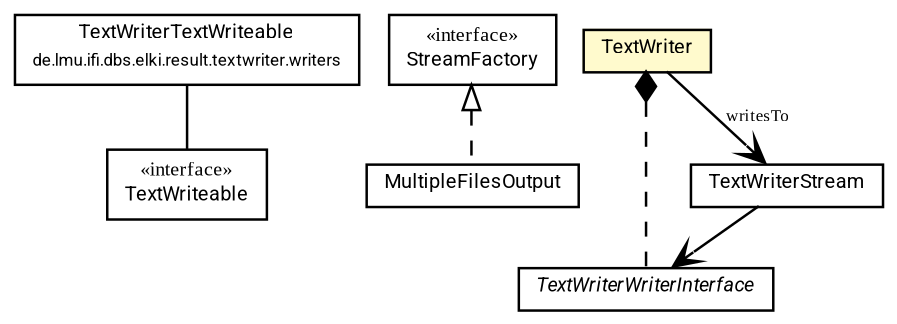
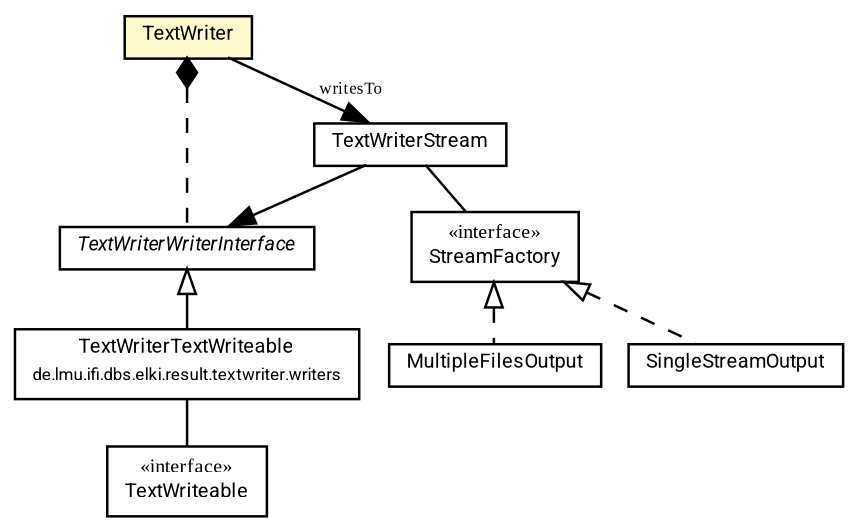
  digraph {
    fontname="Liberation Serif"
    nodesep=0.15
    rankdir=TB
    ranksep=0.25
    node [fontcolor=black fontname="Liberation Serif" fontsize=8 margin=0 shape=plaintext]
    edge [color=black fontname="Liberation Serif" fontsize=7 labelfontname=Roboto labelfontsize=7 weight=2]
    n1 [height=0 label=<<table title="de.lmu.ifi.dbs.elki.result.textwriter.writers.TextWriterTextWriteable" border="0" cellborder="1" cellspacing="0" cellpadding="2" href="writers/TextWriterTextWriteable.html" target="_parent"> 		<tr><td><table border="0" cellspacing="0" cellpadding="1"> 		<tr><td align="center" balign="center"> <font face="Roboto">TextWriterTextWriteable</font> </td></tr> 		<tr><td align="center" balign="center"> <font face="Roboto" point-size="7.0">de.lmu.ifi.dbs.elki.result.textwriter.writers</font> </td></tr> 		</table></td></tr> 		</table>> width=0]
    n2 [height=0 label=<<table title="de.lmu.ifi.dbs.elki.result.textwriter.TextWriteable" border="0" cellborder="1" cellspacing="0" cellpadding="2" href="TextWriteable.html" target="_parent"> 		<tr><td><table border="0" cellspacing="0" cellpadding="1"> 		<tr><td align="center" balign="center"> &#171;interface&#187; </td></tr> 		<tr><td align="center" balign="center"> <font face="Roboto">TextWriteable</font> </td></tr> 		</table></td></tr> 		</table>> width=0]
    n3 [height=0 label=<<table title="de.lmu.ifi.dbs.elki.result.textwriter.MultipleFilesOutput" border="0" cellborder="1" cellspacing="0" cellpadding="2" href="MultipleFilesOutput.html" target="_parent"> 		<tr><td><table border="0" cellspacing="0" cellpadding="1"> 		<tr><td align="center" balign="center"> <font face="Roboto">MultipleFilesOutput</font> </td></tr> 		</table></td></tr> 		</table>> width=0]
+   n4 [height=0 label=<<table title="de.lmu.ifi.dbs.elki.result.textwriter.SingleStreamOutput" border="0" cellborder="1" cellspacing="0" cellpadding="2" href="SingleStreamOutput.html" target="_parent"> 		<tr><td><table border="0" cellspacing="0" cellpadding="1"> 		<tr><td align="center" balign="center"> <font face="Roboto">SingleStreamOutput</font> </td></tr> 		</table></td></tr> 		</table>> width=0]
    n5 [height=0 label=<<table title="de.lmu.ifi.dbs.elki.result.textwriter.TextWriter" border="0" cellborder="1" cellspacing="0" cellpadding="2" bgcolor="LemonChiffon" href="TextWriter.html" target="_parent"> 		<tr><td><table border="0" cellspacing="0" cellpadding="1"> 		<tr><td align="center" balign="center"> <font face="Roboto">TextWriter</font> </td></tr> 		</table></td></tr> 		</table>> width=0]
    n6 [height=0 label=<<table title="de.lmu.ifi.dbs.elki.result.textwriter.TextWriterWriterInterface" border="0" cellborder="1" cellspacing="0" cellpadding="2" href="TextWriterWriterInterface.html" target="_parent"> 		<tr><td><table border="0" cellspacing="0" cellpadding="1"> 		<tr><td align="center" balign="center"> <font face="Roboto"><i>TextWriterWriterInterface</i></font> </td></tr> 		</table></td></tr> 		</table>> width=0]
    n7 [height=0 label=<<table title="de.lmu.ifi.dbs.elki.result.textwriter.TextWriterStream" border="0" cellborder="1" cellspacing="0" cellpadding="2" href="TextWriterStream.html" target="_parent"> 		<tr><td><table border="0" cellspacing="0" cellpadding="1"> 		<tr><td align="center" balign="center"> <font face="Roboto">TextWriterStream</font> </td></tr> 		</table></td></tr> 		</table>> width=0]
    n8 [height=0 label=<<table title="de.lmu.ifi.dbs.elki.result.textwriter.StreamFactory" border="0" cellborder="1" cellspacing="0" cellpadding="2" href="StreamFactory.html" target="_parent"> 		<tr><td><table border="0" cellspacing="0" cellpadding="1"> 		<tr><td align="center" balign="center"> &#171;interface&#187; </td></tr> 		<tr><td align="center" balign="center"> <font face="Roboto">StreamFactory</font> </td></tr> 		</table></td></tr> 		</table>> width=0]
    n1 -> n2 [arrowhead=none]
    n5 -> n6 [arrowhead=none arrowtail=diamond dir=back style=dashed weight=6]
-   n5 -> n7 [arrowhead=open label=writesTo weight=1]
-   n7 -> n6 [arrowhead=open weight=1]
+   n5 -> n7 [arrowhead=normal label=writesTo weight=1]
+   n6 -> n1 [arrowtail=empty dir=back weight=10]
+   n7 -> n6 [arrowhead=normal weight=1]
+   n7 -> n8 [arrowhead=none]
    n8 -> n3 [arrowtail=empty dir=back style=dashed weight=9]
+   n8 -> n4 [arrowtail=empty dir=back style=dashed weight=9]
  }
